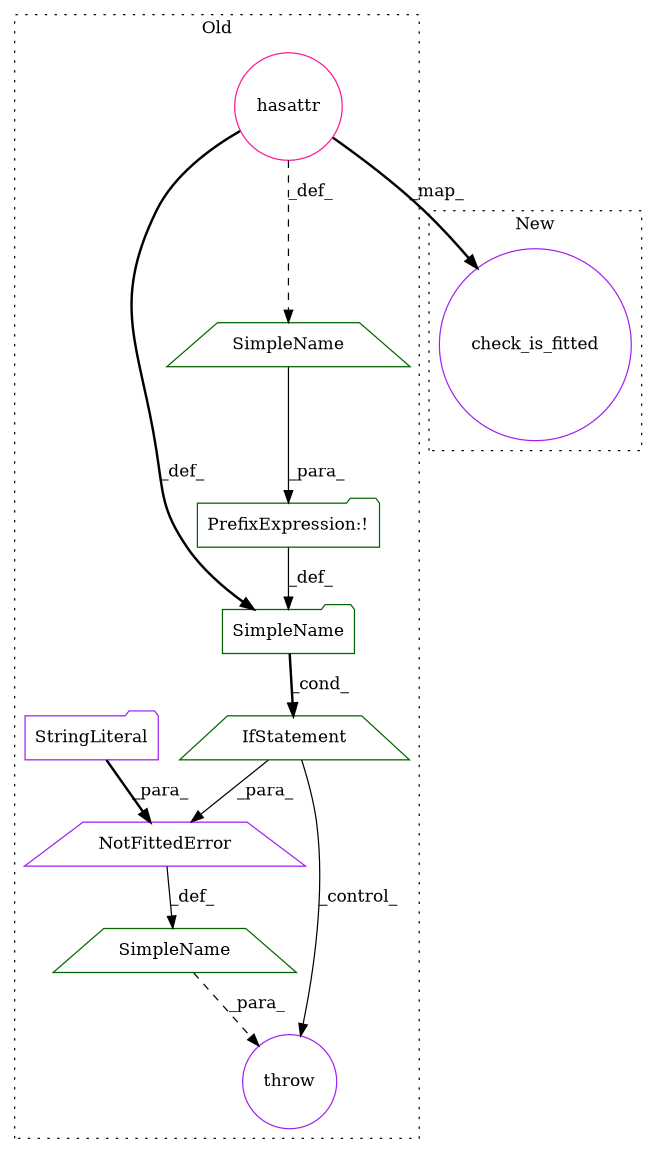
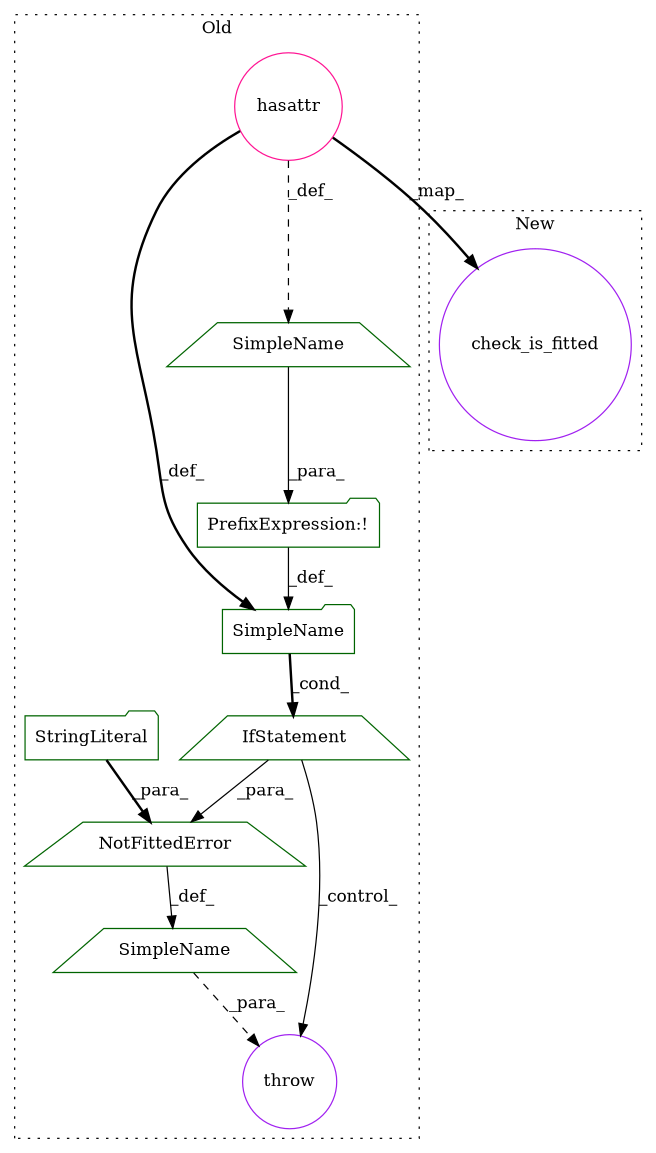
  digraph {
    node [a=32 color=darkgreen shape=trapezium]
    edge [style=solid]
    n1 [color=deeppink l="8,1" label=hasattr s="3272,3292" shape=circle]
    n2 [a=38 l=1 label="PrefixExpression:!" s=3271 shape=folder]
-   n3 [color=purple l="15,1" label=NotFittedError s="3309,3387"]
+   n3 [l="15,1" label=NotFittedError s="3309,3387"]
    n4 [a=42 label=SimpleName]
    n5 [a=53 color=purple l=6 label=throw s=3303 shape=circle]
    n6 [a=25 l="4,2" label=IfStatement s="3267,3293"]
    n7 [a=42 label=SimpleName shape=folder]
    n8 [a=42 label=SimpleName]
-   n9 [a=45 color=purple l=63 label=StringLiteral s=3324 shape=folder]
+   n9 [a=45 l=63 label=StringLiteral s=3324 shape=folder]
    n10 [color=purple l="16,1" label=check_is_fitted s="3178,3206" shape=circle]
    subgraph cluster_1 {
      label=Old
      style=dotted
      n1
      n2
      n3
      n4
      n5
      n6
      n7
      n8
      n9
    }
    subgraph cluster_2 {
      label=New
      style=dotted
      n10
    }
    n1 -> n7 [label=_def_ style=bold]
    n1 -> n8 [label=_def_ style=dashed]
    n1 -> n10 [label=_map_ style=bold]
    n2 -> n7 [label=_def_]
    n3 -> n4 [label=_def_]
    n4 -> n5 [label=_para_ style=dashed]
    n6 -> n3 [label=_para_]
    n6 -> n5 [label=_control_]
    n7 -> n6 [label=_cond_ style=bold]
    n8 -> n2 [label=_para_]
    n9 -> n3 [label=_para_ style=bold]
  }
